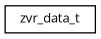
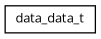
  digraph {
    rankdir=TB
    fontname="Open Sans"
-   n1 [color=black fillcolor=white fontname="Open Sans" fontsize=10 height=0.2 label=zvr_data_t shape=record style=filled width=0.4]
+   n1 [color=black fillcolor=white fontname="Open Sans" fontsize=10 height=0.2 label=data_data_t shape=record style=filled width=0.4]
  }
